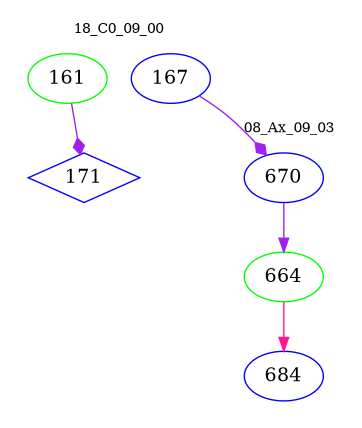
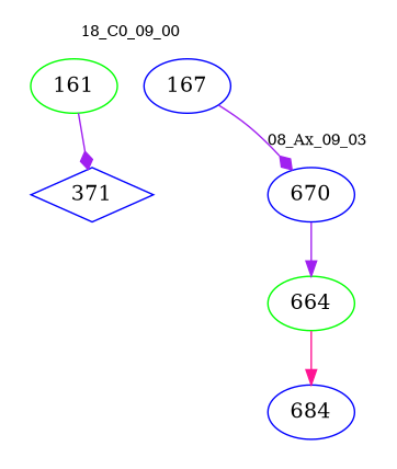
  digraph {
    node [color=blue shape=ellipse]
    edge [arrowhead=normal color=purple]
    n1 [label=670]
    n2 [color=green label=664]
    n3 [label=684]
    n4 [label=167]
    n5 [color=green label=161]
-   n6 [label=171 shape=diamond]
+   n6 [label=371 shape=diamond]
    subgraph cluster_1 {
      color=white
      fontsize=10
      label="08_Ax_09_03"
      n1
      n2
      n3
    }
    subgraph cluster_2 {
      color=white
      fontsize=10
      label="18_C0_09_00"
      n4
      n5
      n6
    }
    n1 -> n2
    n2 -> n3 [color=deeppink]
    n4 -> n1 [arrowhead=diamond]
    n5 -> n6 [arrowhead=diamond]
  }
